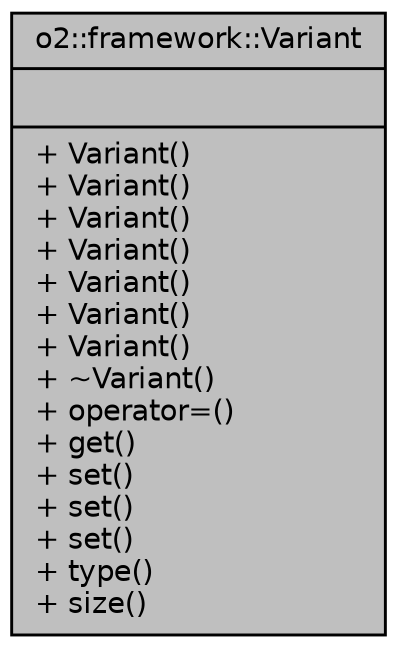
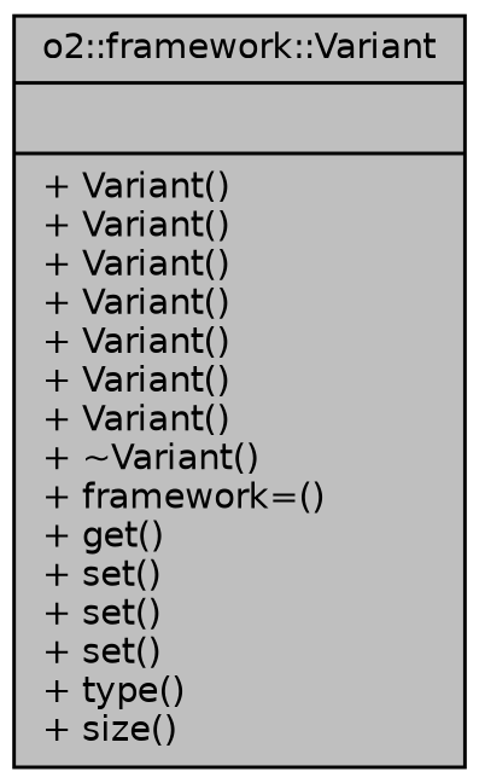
  digraph {
-   n1 [color=black fillcolor=grey75 fontcolor=black fontname=Helvetica fontsize=10 height=0.2 label="{o2::framework::Variant\n||+ Variant()\l+ Variant()\l+ Variant()\l+ Variant()\l+ Variant()\l+ Variant()\l+ Variant()\l+ ~Variant()\l+ operator=()\l+ get()\l+ set()\l+ set()\l+ set()\l+ type()\l+ size()\l}" shape=record style=filled width=0.4]
+   n1 [color=black fillcolor=grey75 fontcolor=black fontname=Helvetica fontsize=10 height=0.2 label="{o2::framework::Variant\n||+ Variant()\l+ Variant()\l+ Variant()\l+ Variant()\l+ Variant()\l+ Variant()\l+ Variant()\l+ ~Variant()\l+ framework=()\l+ get()\l+ set()\l+ set()\l+ set()\l+ type()\l+ size()\l}" shape=record style=filled width=0.4]
  }
